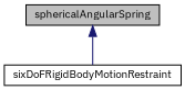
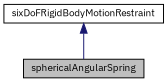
  digraph {
    fontname="IBM Plex Sans"
    node [color=black fontname="IBM Plex Sans" fontsize=10 shape=record]
    n1 [fillcolor=grey75 fontcolor=black height=0.2 label=sphericalAngularSpring style=filled width=0.4]
    n2 [height=0.2 label=sixDoFRigidBodyMotionRestraint width=0.4]
-   n1 -> n2 [color=midnightblue dir=back fontname="IBM Plex Sans" fontsize=10 labelfontname=Helvetica labelfontsize=10 style=solid]
+   n2 -> n1 [color=midnightblue dir=back fontname="IBM Plex Sans" fontsize=10 labelfontname=Helvetica labelfontsize=10 style=solid]
  }
